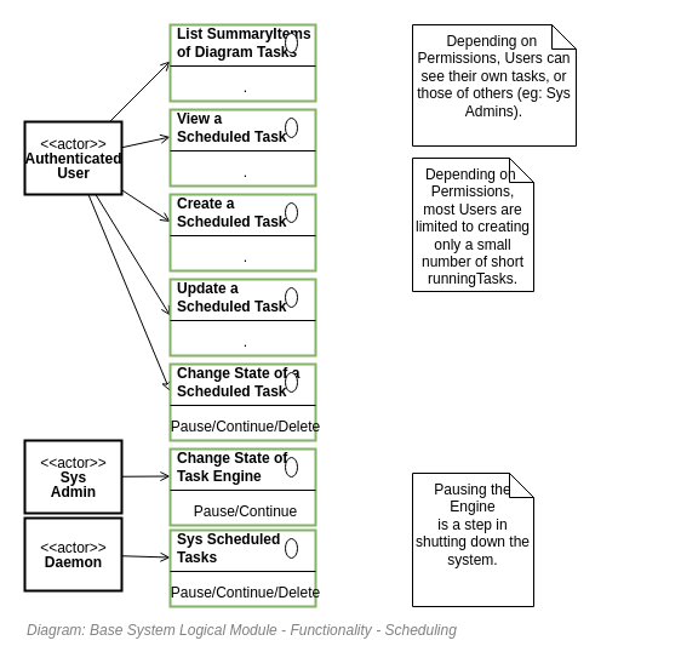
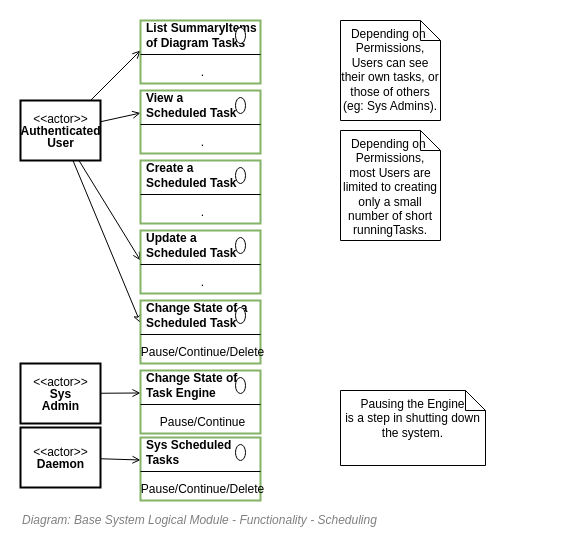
  <mxCell id="0" />
  <mxCell id="1" parent="0" />
  <mxCell id="2" value="&lt;font style=&quot;font-size: 12px ; font-weight: normal&quot;&gt;&lt;i&gt;&lt;span style=&quot;font-size: 12px&quot;&gt;Diagram: Base System Logical Module -&amp;nbsp;&lt;/span&gt;&lt;span style=&quot;font-size: 12px&quot;&gt;Functionality -&amp;nbsp;&lt;/span&gt;Scheduling&lt;/i&gt;&lt;/font&gt;" style="text;strokeColor=none;fillColor=none;html=1;fontSize=12;fontStyle=1;verticalAlign=middle;align=left;shadow=0;glass=0;comic=0;opacity=30;fontColor=#808080;" vertex="1" parent="1"><mxGeometry x="20" y="510" width="520" height="20" as="geometry" /></mxCell>
  <mxCell id="3" value="" style="shape=image;html=1;verticalAlign=top;verticalLabelPosition=bottom;labelBackgroundColor=#ffffff;imageAspect=0;aspect=fixed;image=https://cdn1.iconfinder.com/data/icons/hawcons/32/699014-icon-28-information-128.png;shadow=0;dashed=0;fontFamily=Helvetica;fontSize=12;fontColor=#000000;align=center;strokeColor=#000000;fillColor=#505050;dashPattern=1 1;" vertex="1" parent="1"><mxGeometry x="230" y="310" width="20" height="20" as="geometry" /></mxCell>
  <mxCell id="4" style="edgeStyle=none;rounded=0;orthogonalLoop=1;jettySize=auto;html=1;entryX=0;entryY=1;entryDx=0;entryDy=0;endArrow=open;endFill=0;" edge="1" parent="1" source="9" target="11"><mxGeometry relative="1" as="geometry" /></mxCell>
  <mxCell id="5" style="edgeStyle=none;rounded=0;orthogonalLoop=1;jettySize=auto;html=1;entryX=0;entryY=0.75;entryDx=0;entryDy=0;endArrow=open;endFill=0;" edge="1" parent="1" source="9" target="16"><mxGeometry relative="1" as="geometry" /></mxCell>
- <mxCell id="6" style="edgeStyle=none;rounded=0;orthogonalLoop=1;jettySize=auto;html=1;entryX=0;entryY=0.75;entryDx=0;entryDy=0;endArrow=open;endFill=0;" edge="1" parent="1" source="9" target="21"><mxGeometry relative="1" as="geometry" /></mxCell>
  <mxCell id="7" style="edgeStyle=none;rounded=0;orthogonalLoop=1;jettySize=auto;html=1;entryX=0;entryY=1;entryDx=0;entryDy=0;endArrow=open;endFill=0;" edge="1" parent="1" source="9" target="26"><mxGeometry relative="1" as="geometry" /></mxCell>
  <mxCell id="8" style="edgeStyle=none;rounded=0;orthogonalLoop=1;jettySize=auto;html=1;entryX=0;entryY=0.75;entryDx=0;entryDy=0;endArrow=classic;endFill=0;" edge="1" parent="1" source="9" target="31"><mxGeometry relative="1" as="geometry" /></mxCell>
  <mxCell id="9" value="&lt;p style=&quot;line-height: 100%&quot;&gt;&amp;lt;&amp;lt;actor&amp;gt;&amp;gt;&lt;br&gt;&lt;b&gt;Authenticated&lt;br&gt;User&lt;/b&gt;&lt;br&gt;&lt;/p&gt;" style="text;html=1;align=center;verticalAlign=middle;dashed=0;strokeColor=#000000;strokeWidth=2;" vertex="1" parent="1"><mxGeometry x="20" y="100" width="80" height="60" as="geometry" /></mxCell>
  <mxCell id="10" value="" style="fontStyle=1;align=center;verticalAlign=top;childLayout=stackLayout;horizontal=1;horizontalStack=0;resizeParent=1;resizeParentMax=0;resizeLast=0;marginBottom=0;strokeColor=#82b366;strokeWidth=2;fillColor=none;" vertex="1" parent="1"><mxGeometry x="140" y="20" width="120" height="63" as="geometry" /></mxCell>
  <mxCell id="11" value="List SummaryItems &lt;br&gt;of Diagram Tasks" style="html=1;align=left;spacingLeft=4;verticalAlign=middle;strokeColor=none;fillColor=none;fontStyle=1" vertex="1" parent="10"><mxGeometry width="120" height="30" as="geometry" /></mxCell>
  <mxCell id="12" value="" style="shape=ellipse;" vertex="1" parent="11"><mxGeometry x="1" width="10" height="16" relative="1" as="geometry"><mxPoint x="-25" y="7" as="offset" /></mxGeometry></mxCell>
  <mxCell id="13" value="" style="line;strokeWidth=1;fillColor=none;align=left;verticalAlign=middle;spacingTop=-1;spacingLeft=3;spacingRight=3;rotatable=0;labelPosition=right;points=[];portConstraint=eastwest;" vertex="1" parent="10"><mxGeometry y="30" width="120" height="8" as="geometry" /></mxCell>
  <mxCell id="14" value="." style="html=1;align=center;spacingLeft=4;verticalAlign=top;strokeColor=none;fillColor=none;" vertex="1" parent="10"><mxGeometry y="38" width="120" height="25" as="geometry" /></mxCell>
  <mxCell id="15" value="" style="fontStyle=1;align=center;verticalAlign=top;childLayout=stackLayout;horizontal=1;horizontalStack=0;resizeParent=1;resizeParentMax=0;resizeLast=0;marginBottom=0;strokeColor=#82b366;strokeWidth=2;fillColor=none;" vertex="1" parent="1"><mxGeometry x="140" y="90" width="120" height="63" as="geometry" /></mxCell>
  <mxCell id="16" value="View a&lt;br&gt;Scheduled Task" style="html=1;align=left;spacingLeft=4;verticalAlign=middle;strokeColor=none;fillColor=none;fontStyle=1" vertex="1" parent="15"><mxGeometry width="120" height="30" as="geometry" /></mxCell>
  <mxCell id="17" value="" style="shape=ellipse;" vertex="1" parent="16"><mxGeometry x="1" width="10" height="16" relative="1" as="geometry"><mxPoint x="-25" y="7" as="offset" /></mxGeometry></mxCell>
  <mxCell id="18" value="" style="line;strokeWidth=1;fillColor=none;align=left;verticalAlign=middle;spacingTop=-1;spacingLeft=3;spacingRight=3;rotatable=0;labelPosition=right;points=[];portConstraint=eastwest;" vertex="1" parent="15"><mxGeometry y="30" width="120" height="8" as="geometry" /></mxCell>
  <mxCell id="19" value="." style="html=1;align=center;spacingLeft=4;verticalAlign=top;strokeColor=none;fillColor=none;" vertex="1" parent="15"><mxGeometry y="38" width="120" height="25" as="geometry" /></mxCell>
  <mxCell id="20" value="" style="fontStyle=1;align=center;verticalAlign=top;childLayout=stackLayout;horizontal=1;horizontalStack=0;resizeParent=1;resizeParentMax=0;resizeLast=0;marginBottom=0;strokeColor=#82b366;strokeWidth=2;fillColor=none;" vertex="1" parent="1"><mxGeometry x="140" y="160" width="120" height="63" as="geometry" /></mxCell>
  <mxCell id="21" value="Create a&lt;br&gt;Scheduled Task" style="html=1;align=left;spacingLeft=4;verticalAlign=middle;strokeColor=none;fillColor=none;fontStyle=1" vertex="1" parent="20"><mxGeometry width="120" height="30" as="geometry" /></mxCell>
  <mxCell id="22" value="" style="shape=ellipse;" vertex="1" parent="21"><mxGeometry x="1" width="10" height="16" relative="1" as="geometry"><mxPoint x="-25" y="7" as="offset" /></mxGeometry></mxCell>
  <mxCell id="23" value="" style="line;strokeWidth=1;fillColor=none;align=left;verticalAlign=middle;spacingTop=-1;spacingLeft=3;spacingRight=3;rotatable=0;labelPosition=right;points=[];portConstraint=eastwest;" vertex="1" parent="20"><mxGeometry y="30" width="120" height="8" as="geometry" /></mxCell>
  <mxCell id="24" value="." style="html=1;align=center;spacingLeft=4;verticalAlign=top;strokeColor=none;fillColor=none;" vertex="1" parent="20"><mxGeometry y="38" width="120" height="25" as="geometry" /></mxCell>
  <mxCell id="25" value="" style="fontStyle=1;align=center;verticalAlign=top;childLayout=stackLayout;horizontal=1;horizontalStack=0;resizeParent=1;resizeParentMax=0;resizeLast=0;marginBottom=0;strokeColor=#82b366;strokeWidth=2;fillColor=none;" vertex="1" parent="1"><mxGeometry x="140" y="230" width="120" height="63" as="geometry" /></mxCell>
  <mxCell id="26" value="Update a&lt;br&gt;Scheduled Task" style="html=1;align=left;spacingLeft=4;verticalAlign=middle;strokeColor=none;fillColor=none;fontStyle=1" vertex="1" parent="25"><mxGeometry width="120" height="30" as="geometry" /></mxCell>
  <mxCell id="27" value="" style="shape=ellipse;" vertex="1" parent="26"><mxGeometry x="1" width="10" height="16" relative="1" as="geometry"><mxPoint x="-25" y="7" as="offset" /></mxGeometry></mxCell>
  <mxCell id="28" value="" style="line;strokeWidth=1;fillColor=none;align=left;verticalAlign=middle;spacingTop=-1;spacingLeft=3;spacingRight=3;rotatable=0;labelPosition=right;points=[];portConstraint=eastwest;" vertex="1" parent="25"><mxGeometry y="30" width="120" height="8" as="geometry" /></mxCell>
  <mxCell id="29" value="." style="html=1;align=center;spacingLeft=4;verticalAlign=top;strokeColor=none;fillColor=none;" vertex="1" parent="25"><mxGeometry y="38" width="120" height="25" as="geometry" /></mxCell>
  <mxCell id="30" value="" style="fontStyle=1;align=center;verticalAlign=top;childLayout=stackLayout;horizontal=1;horizontalStack=0;resizeParent=1;resizeParentMax=0;resizeLast=0;marginBottom=0;strokeColor=#82b366;strokeWidth=2;fillColor=none;" vertex="1" parent="1"><mxGeometry x="140" y="300" width="120" height="63" as="geometry" /></mxCell>
  <mxCell id="31" value="Change State of a&lt;br&gt;Scheduled Task" style="html=1;align=left;spacingLeft=4;verticalAlign=middle;strokeColor=none;fillColor=none;fontStyle=1" vertex="1" parent="30"><mxGeometry width="120" height="30" as="geometry" /></mxCell>
  <mxCell id="32" value="" style="shape=ellipse;" vertex="1" parent="31"><mxGeometry x="1" width="10" height="16" relative="1" as="geometry"><mxPoint x="-25" y="7" as="offset" /></mxGeometry></mxCell>
  <mxCell id="33" value="" style="line;strokeWidth=1;fillColor=none;align=left;verticalAlign=middle;spacingTop=-1;spacingLeft=3;spacingRight=3;rotatable=0;labelPosition=right;points=[];portConstraint=eastwest;" vertex="1" parent="30"><mxGeometry y="30" width="120" height="8" as="geometry" /></mxCell>
  <mxCell id="34" value="Pause/Continue/Delete" style="html=1;align=center;spacingLeft=4;verticalAlign=top;strokeColor=none;fillColor=none;" vertex="1" parent="30"><mxGeometry y="38" width="120" height="25" as="geometry" /></mxCell>
  <mxCell id="35" style="edgeStyle=none;rounded=0;orthogonalLoop=1;jettySize=auto;html=1;entryX=0;entryY=0.75;entryDx=0;entryDy=0;endArrow=open;endFill=0;" edge="1" parent="1" source="36" target="38"><mxGeometry relative="1" as="geometry" /></mxCell>
  <mxCell id="36" value="&lt;p style=&quot;line-height: 100%&quot;&gt;&amp;lt;&amp;lt;actor&amp;gt;&amp;gt;&lt;br&gt;&lt;b&gt;Daemon&lt;/b&gt;&lt;/p&gt;" style="text;html=1;align=center;verticalAlign=middle;dashed=0;strokeColor=#000000;strokeWidth=2;" vertex="1" parent="1"><mxGeometry x="20" y="427" width="80" height="60" as="geometry" /></mxCell>
  <mxCell id="37" value="" style="fontStyle=1;align=center;verticalAlign=top;childLayout=stackLayout;horizontal=1;horizontalStack=0;resizeParent=1;resizeParentMax=0;resizeLast=0;marginBottom=0;strokeColor=#82b366;strokeWidth=2;fillColor=none;" vertex="1" parent="1"><mxGeometry x="140" y="437" width="120" height="63" as="geometry" /></mxCell>
  <mxCell id="38" value="Sys Scheduled&lt;br&gt;Tasks" style="html=1;align=left;spacingLeft=4;verticalAlign=middle;strokeColor=none;fillColor=none;fontStyle=1" vertex="1" parent="37"><mxGeometry width="120" height="30" as="geometry" /></mxCell>
  <mxCell id="39" value="" style="shape=ellipse;" vertex="1" parent="38"><mxGeometry x="1" width="10" height="16" relative="1" as="geometry"><mxPoint x="-25" y="7" as="offset" /></mxGeometry></mxCell>
  <mxCell id="40" value="" style="line;strokeWidth=1;fillColor=none;align=left;verticalAlign=middle;spacingTop=-1;spacingLeft=3;spacingRight=3;rotatable=0;labelPosition=right;points=[];portConstraint=eastwest;" vertex="1" parent="37"><mxGeometry y="30" width="120" height="8" as="geometry" /></mxCell>
  <mxCell id="41" value="Pause/Continue/Delete" style="html=1;align=center;spacingLeft=4;verticalAlign=top;strokeColor=none;fillColor=none;" vertex="1" parent="37"><mxGeometry y="38" width="120" height="25" as="geometry" /></mxCell>
  <mxCell id="42" style="edgeStyle=none;rounded=0;orthogonalLoop=1;jettySize=auto;html=1;entryX=0;entryY=0.75;entryDx=0;entryDy=0;endArrow=open;endFill=0;" edge="1" parent="1" source="43" target="45"><mxGeometry relative="1" as="geometry" /></mxCell>
  <mxCell id="43" value="&lt;p style=&quot;line-height: 100%&quot;&gt;&amp;lt;&amp;lt;actor&amp;gt;&amp;gt;&lt;br&gt;&lt;b&gt;Sys&lt;br&gt;Admin&lt;/b&gt;&lt;/p&gt;" style="text;html=1;align=center;verticalAlign=middle;dashed=0;strokeColor=#000000;strokeWidth=2;" vertex="1" parent="1"><mxGeometry x="20" y="363" width="80" height="60" as="geometry" /></mxCell>
  <mxCell id="44" value="" style="fontStyle=1;align=center;verticalAlign=top;childLayout=stackLayout;horizontal=1;horizontalStack=0;resizeParent=1;resizeParentMax=0;resizeLast=0;marginBottom=0;strokeColor=#82b366;strokeWidth=2;fillColor=none;" vertex="1" parent="1"><mxGeometry x="140" y="370" width="120" height="63" as="geometry" /></mxCell>
  <mxCell id="45" value="Change State of&lt;br&gt;Task Engine" style="html=1;align=left;spacingLeft=4;verticalAlign=middle;strokeColor=none;fillColor=none;fontStyle=1" vertex="1" parent="44"><mxGeometry width="120" height="30" as="geometry" /></mxCell>
  <mxCell id="46" value="" style="shape=ellipse;" vertex="1" parent="45"><mxGeometry x="1" width="10" height="16" relative="1" as="geometry"><mxPoint x="-25" y="7" as="offset" /></mxGeometry></mxCell>
  <mxCell id="47" value="" style="line;strokeWidth=1;fillColor=none;align=left;verticalAlign=middle;spacingTop=-1;spacingLeft=3;spacingRight=3;rotatable=0;labelPosition=right;points=[];portConstraint=eastwest;" vertex="1" parent="44"><mxGeometry y="30" width="120" height="8" as="geometry" /></mxCell>
  <mxCell id="48" value="Pause/Continue" style="html=1;align=center;spacingLeft=4;verticalAlign=top;strokeColor=none;fillColor=none;" vertex="1" parent="44"><mxGeometry y="38" width="120" height="25" as="geometry" /></mxCell>
- <mxCell id="49" value="Depending on&amp;nbsp;&lt;br&gt;Permissions, Users can see their own tasks, or those of others (eg: Sys Admins)." style="shape=note;size=20;whiteSpace=wrap;html=1;strokeWidth=1;fillColor=none;verticalAlign=top;" vertex="1" parent="1"><mxGeometry x="340" y="20" width="135" height="100" as="geometry" /></mxCell>
+ <mxCell id="49" value="Depending on&amp;nbsp;&lt;br&gt;Permissions, Users can see their own tasks, or those of others (eg: Sys Admins)." style="shape=note;size=20;whiteSpace=wrap;html=1;strokeWidth=1;fillColor=none;verticalAlign=top;" vertex="1" parent="1"><mxGeometry x="340" y="20" width="100" height="100" as="geometry" /></mxCell>
  <mxCell id="50" value="Depending on&amp;nbsp;&lt;br&gt;Permissions, most Users are limited to creating only a small number of short runningTasks." style="shape=note;size=20;whiteSpace=wrap;html=1;strokeWidth=1;fillColor=none;verticalAlign=top;" vertex="1" parent="1"><mxGeometry x="340" y="130" width="100" height="110" as="geometry" /></mxCell>
- <mxCell id="51" value="Pausing the Engine&lt;br&gt;is a step in shutting down the system." style="shape=note;size=20;whiteSpace=wrap;html=1;strokeWidth=1;fillColor=none;verticalAlign=top;" vertex="1" parent="1"><mxGeometry x="340" y="390" width="100" height="110" as="geometry" /></mxCell>
+ <mxCell id="51" value="Pausing the Engine&lt;br&gt;is a step in shutting down the system." style="shape=note;size=20;whiteSpace=wrap;html=1;strokeWidth=1;fillColor=none;verticalAlign=top;" vertex="1" parent="1"><mxGeometry x="340" y="390" width="145" height="75" as="geometry" /></mxCell>
